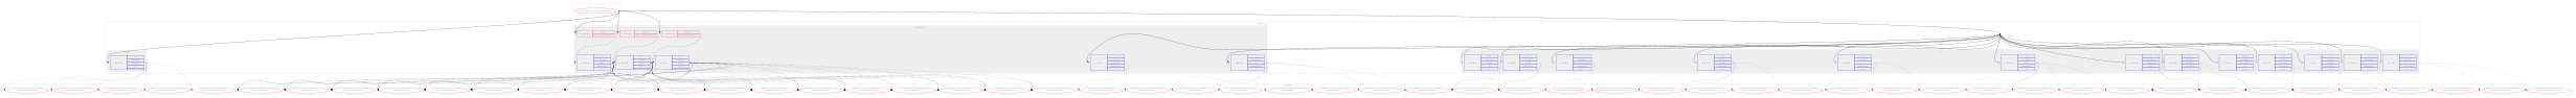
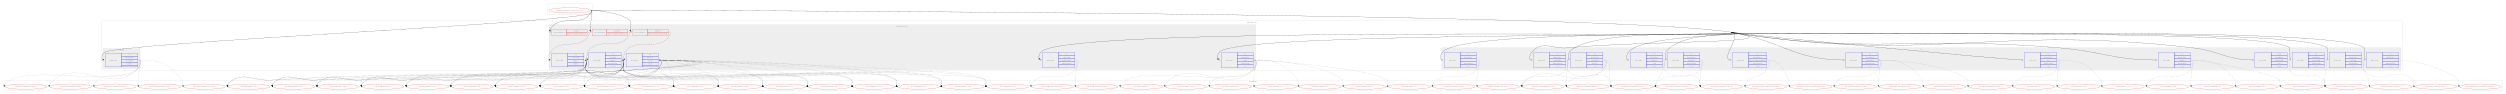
  digraph {
    compound=true
    concentrate=true
    fontname=Montserrat
    fontsize=10
    newrank=true
    rankdir=TB
    ranksep=1.5
    node [color=red fontname=Montserrat fontsize=10]
    edge [arrowhead=vee fontname=Montserrat headport=w style=dotted tailport=e weight=100]
    n1 [label="dev-python/python-manilaclient-1.14.0" width=4]
    n2 [color=blue label=<<TABLE BORDER="0" CELLBORDER="1" CELLSPACING="0" CELLPADDING="4" WIDTH="220"><TR><TD ROWSPAN="6" CELLPADDING="30">pack_dep</TD></TR><TR><TD WIDTH="110">no</TD></TR><TR><TD>dev-python</TD></TR><TR><TD>setuptools</TD></TR><TR><TD>none</TD></TR><TR><TD></TD></TR></TABLE>> shape=none]
    n3 [color=blue label=<<TABLE BORDER="0" CELLBORDER="1" CELLSPACING="0" CELLPADDING="4" WIDTH="220"><TR><TD ROWSPAN="6" CELLPADDING="30">pack_dep</TD></TR><TR><TD WIDTH="110">no</TD></TR><TR><TD>dev-lang</TD></TR><TR><TD>python</TD></TR><TR><TD>greaterequal</TD></TR><TR><TD>2.7.5-r2</TD></TR></TABLE>> shape=none]
    n4 [label=<<TABLE BORDER="0" CELLBORDER="1" CELLSPACING="0" CELLPADDING="4"><TR><TD ROWSPAN="3" CELLPADDING="10">use_conditional</TD></TR><TR><TD>positive</TD></TR><TR><TD>python_targets_python2_7</TD></TR></TABLE>> shape=none]
    n5 [color=blue label=<<TABLE BORDER="0" CELLBORDER="1" CELLSPACING="0" CELLPADDING="4" WIDTH="220"><TR><TD ROWSPAN="6" CELLPADDING="30">pack_dep</TD></TR><TR><TD WIDTH="110">no</TD></TR><TR><TD>dev-lang</TD></TR><TR><TD>python</TD></TR><TR><TD>none</TD></TR><TR><TD></TD></TR></TABLE>> shape=none]
    n6 [label=<<TABLE BORDER="0" CELLBORDER="1" CELLSPACING="0" CELLPADDING="4"><TR><TD ROWSPAN="3" CELLPADDING="10">use_conditional</TD></TR><TR><TD>positive</TD></TR><TR><TD>python_targets_python3_4</TD></TR></TABLE>> shape=none]
    n7 [color=blue label=<<TABLE BORDER="0" CELLBORDER="1" CELLSPACING="0" CELLPADDING="4" WIDTH="220"><TR><TD ROWSPAN="6" CELLPADDING="30">pack_dep</TD></TR><TR><TD WIDTH="110">no</TD></TR><TR><TD>dev-lang</TD></TR><TR><TD>python</TD></TR><TR><TD>none</TD></TR><TR><TD></TD></TR></TABLE>> shape=none]
    n8 [label=<<TABLE BORDER="0" CELLBORDER="1" CELLSPACING="0" CELLPADDING="4"><TR><TD ROWSPAN="3" CELLPADDING="10">use_conditional</TD></TR><TR><TD>positive</TD></TR><TR><TD>python_targets_python3_5</TD></TR></TABLE>> shape=none]
    n9 [color=blue label=<<TABLE BORDER="0" CELLBORDER="1" CELLSPACING="0" CELLPADDING="4" WIDTH="220"><TR><TD ROWSPAN="6" CELLPADDING="30">pack_dep</TD></TR><TR><TD WIDTH="110">no</TD></TR><TR><TD>dev-lang</TD></TR><TR><TD>python-exec</TD></TR><TR><TD>greaterequal</TD></TR><TR><TD>2</TD></TR></TABLE>> shape=none]
    n10 [color=blue label=<<TABLE BORDER="0" CELLBORDER="1" CELLSPACING="0" CELLPADDING="4" WIDTH="220"><TR><TD ROWSPAN="6" CELLPADDING="30">pack_dep</TD></TR><TR><TD WIDTH="110">no</TD></TR><TR><TD>dev-python</TD></TR><TR><TD>pbr</TD></TR><TR><TD>greaterequal</TD></TR><TR><TD>1.8</TD></TR></TABLE>> shape=none]
    n11 [color=blue label=<<TABLE BORDER="0" CELLBORDER="1" CELLSPACING="0" CELLPADDING="4" WIDTH="220"><TR><TD ROWSPAN="6" CELLPADDING="30">pack_dep</TD></TR><TR><TD WIDTH="110">no</TD></TR><TR><TD>dev-python</TD></TR><TR><TD>Babel</TD></TR><TR><TD>greaterequal</TD></TR><TR><TD>2.3.4</TD></TR></TABLE>> shape=none]
    n12 [color=blue label=<<TABLE BORDER="0" CELLBORDER="1" CELLSPACING="0" CELLPADDING="4" WIDTH="220"><TR><TD ROWSPAN="6" CELLPADDING="30">pack_dep</TD></TR><TR><TD WIDTH="110">no</TD></TR><TR><TD>dev-python</TD></TR><TR><TD>oslo-config</TD></TR><TR><TD>greaterequal</TD></TR><TR><TD>3.14.0</TD></TR></TABLE>> shape=none]
    n13 [color=blue label=<<TABLE BORDER="0" CELLBORDER="1" CELLSPACING="0" CELLPADDING="4" WIDTH="220"><TR><TD ROWSPAN="6" CELLPADDING="30">pack_dep</TD></TR><TR><TD WIDTH="110">no</TD></TR><TR><TD>dev-python</TD></TR><TR><TD>oslo-log</TD></TR><TR><TD>greaterequal</TD></TR><TR><TD>3.11.0</TD></TR></TABLE>> shape=none]
    n14 [color=blue label=<<TABLE BORDER="0" CELLBORDER="1" CELLSPACING="0" CELLPADDING="4" WIDTH="220"><TR><TD ROWSPAN="6" CELLPADDING="30">pack_dep</TD></TR><TR><TD WIDTH="110">no</TD></TR><TR><TD>dev-python</TD></TR><TR><TD>oslo-serialization</TD></TR><TR><TD>greaterequal</TD></TR><TR><TD>1.10.0</TD></TR></TABLE>> shape=none]
    n15 [color=blue label=<<TABLE BORDER="0" CELLBORDER="1" CELLSPACING="0" CELLPADDING="4" WIDTH="220"><TR><TD ROWSPAN="6" CELLPADDING="30">pack_dep</TD></TR><TR><TD WIDTH="110">no</TD></TR><TR><TD>dev-python</TD></TR><TR><TD>oslo-utils</TD></TR><TR><TD>greaterequal</TD></TR><TR><TD>3.18.0</TD></TR></TABLE>> shape=none]
    n16 [color=blue label=<<TABLE BORDER="0" CELLBORDER="1" CELLSPACING="0" CELLPADDING="4" WIDTH="220"><TR><TD ROWSPAN="6" CELLPADDING="30">pack_dep</TD></TR><TR><TD WIDTH="110">weak</TD></TR><TR><TD>dev-python</TD></TR><TR><TD>requests</TD></TR><TR><TD>tilde</TD></TR><TR><TD>2.12.2</TD></TR></TABLE>> shape=none]
    n17 [color=blue label=<<TABLE BORDER="0" CELLBORDER="1" CELLSPACING="0" CELLPADDING="4" WIDTH="220"><TR><TD ROWSPAN="6" CELLPADDING="30">pack_dep</TD></TR><TR><TD WIDTH="110">no</TD></TR><TR><TD>dev-python</TD></TR><TR><TD>prettytable</TD></TR><TR><TD>greaterequal</TD></TR><TR><TD>0.7.1</TD></TR></TABLE>> shape=none]
    n18 [color=blue label=<<TABLE BORDER="0" CELLBORDER="1" CELLSPACING="0" CELLPADDING="4" WIDTH="220"><TR><TD ROWSPAN="6" CELLPADDING="30">pack_dep</TD></TR><TR><TD WIDTH="110">no</TD></TR><TR><TD>dev-python</TD></TR><TR><TD>prettytable</TD></TR><TR><TD>smaller</TD></TR><TR><TD>0.8</TD></TR></TABLE>> shape=none]
    n19 [color=blue label=<<TABLE BORDER="0" CELLBORDER="1" CELLSPACING="0" CELLPADDING="4" WIDTH="220"><TR><TD ROWSPAN="6" CELLPADDING="30">pack_dep</TD></TR><TR><TD WIDTH="110">no</TD></TR><TR><TD>dev-python</TD></TR><TR><TD>python-keystoneclient</TD></TR><TR><TD>greaterequal</TD></TR><TR><TD>3.8.0</TD></TR></TABLE>> shape=none]
    n20 [color=blue label=<<TABLE BORDER="0" CELLBORDER="1" CELLSPACING="0" CELLPADDING="4" WIDTH="220"><TR><TD ROWSPAN="6" CELLPADDING="30">pack_dep</TD></TR><TR><TD WIDTH="110">no</TD></TR><TR><TD>dev-python</TD></TR><TR><TD>requests</TD></TR><TR><TD>greaterequal</TD></TR><TR><TD>2.10.0</TD></TR></TABLE>> shape=none]
    n21 [color=blue label=<<TABLE BORDER="0" CELLBORDER="1" CELLSPACING="0" CELLPADDING="4" WIDTH="220"><TR><TD ROWSPAN="6" CELLPADDING="30">pack_dep</TD></TR><TR><TD WIDTH="110">no</TD></TR><TR><TD>dev-python</TD></TR><TR><TD>simplejson</TD></TR><TR><TD>greaterequal</TD></TR><TR><TD>2.2.0</TD></TR></TABLE>> shape=none]
    n22 [color=blue label=<<TABLE BORDER="0" CELLBORDER="1" CELLSPACING="0" CELLPADDING="4" WIDTH="220"><TR><TD ROWSPAN="6" CELLPADDING="30">pack_dep</TD></TR><TR><TD WIDTH="110">no</TD></TR><TR><TD>dev-python</TD></TR><TR><TD>six</TD></TR><TR><TD>greaterequal</TD></TR><TR><TD>1.9.0</TD></TR></TABLE>> shape=none]
    n23 [color=blue label=<<TABLE BORDER="0" CELLBORDER="1" CELLSPACING="0" CELLPADDING="4" WIDTH="220"><TR><TD ROWSPAN="6" CELLPADDING="30">pack_dep</TD></TR><TR><TD WIDTH="110">weak</TD></TR><TR><TD>dev-python</TD></TR><TR><TD>oslo-config</TD></TR><TR><TD>tilde</TD></TR><TR><TD>3.18.0</TD></TR></TABLE>> shape=none]
    n24 [label="dev-python/setuptools-36.7.2" width=4]
    n25 [label="dev-python/setuptools-40.6.3" width=4]
    n26 [label="dev-python/setuptools-40.7.3" width=4]
    n27 [label="dev-python/setuptools-40.8.0" width=4]
    n28 [label="dev-python/setuptools-9999" width=4]
    n29 [label="dev-lang/python-2.7.15" width=4]
    n30 [label="dev-lang/python-2.7.16" width=4]
    n31 [label="dev-lang/python-3.4.5-r1" width=4]
    n32 [label="dev-lang/python-3.4.6-r1" width=4]
    n33 [label="dev-lang/python-3.4.8" width=4]
    n34 [label="dev-lang/python-3.4.8-r1" width=4]
    n35 [label="dev-lang/python-3.5.4-r1" width=4]
    n36 [label="dev-lang/python-3.5.5" width=4]
    n37 [label="dev-lang/python-3.5.5-r1" width=4]
    n38 [label="dev-lang/python-3.5.6" width=4]
    n39 [label="dev-lang/python-3.6.3-r1" width=4]
    n40 [label="dev-lang/python-2.6.4" width=4]
    n41 [label="dev-lang/python-3.6.5" width=4]
    n42 [label="dev-lang/python-3.6.5-r1" width=4]
    n43 [label="dev-lang/python-3.6.6" width=4]
    n44 [label="dev-lang/python-3.6.8" width=4]
    n45 [label="dev-lang/python-3.7.0" width=4]
    n46 [label="dev-lang/python-3.7.2" width=4]
    n47 [label="dev-lang/python-exec-5.4.6" width=4]
    n48 [label="dev-lang/python-exec-9999" width=4]
    n49 [label="dev-python/pbr-0.8.2-r1" width=4]
    n50 [label="dev-python/pbr-1.10.0-r1" width=4]
    n51 [label="dev-python/pbr-3.1.1" width=4]
    n52 [label="dev-python/pbr-4.1.1" width=4]
+   n53 [label="dev-python/pbr-4.2.0-r1" width=4]
    n54 [label="dev-python/pbr-4.2.0-r2" width=4]
    n55 [label="dev-python/pbr-5.1.1" width=4]
    n56 [label="dev-python/Babel-2.5.0" width=4]
    n57 [label="dev-python/Babel-2.5.3" width=4]
    n58 [label="dev-python/Babel-2.5.3-r1" width=4]
    n59 [label="dev-python/Babel-2.6.0" width=4]
    n60 [label="dev-python/oslo-config-6.4.1" width=4]
    n61 [label="dev-python/oslo-log-3.36.0" width=4]
    n62 [label="dev-python/oslo-log-3.39.2" width=4]
    n63 [label="dev-python/oslo-serialization-2.24.0-r1" width=4]
    n64 [label="dev-python/oslo-utils-3.35.1" width=4]
    n65 [label="dev-python/oslo-utils-3.36.4" width=4]
    n66 [label="dev-python/prettytable-0.7.1-r1" width=4]
    n67 [label="dev-python/prettytable-0.7.2" width=4]
    n68 [label="dev-python/prettytable-0.7.2-r1" width=4]
    n69 [label="dev-python/python-keystoneclient-3.15.0" width=4]
    n70 [label="dev-python/python-keystoneclient-3.17.0" width=4]
    n71 [label="dev-python/requests-2.18.4-r1" width=4]
    n72 [label="dev-python/requests-2.21.0-r1" width=4]
    n73 [label="dev-python/simplejson-3.13.2" width=4]
    n74 [label="dev-python/simplejson-3.14.0" width=4]
    n75 [label="dev-python/simplejson-3.15.0" width=4]
    n76 [label="dev-python/simplejson-3.16.0" width=4]
    n77 [label="dev-python/six-1.10.0" width=4]
    n78 [label="dev-python/six-1.11.0" width=4]
    n79 [label="dev-python/six-1.12.0" width=4]
    subgraph cluster_1 {
      color=gray
      label=<<i>ebuild</i>>
      rank=same
      n1
    }
    subgraph cluster_2 {
      color=gray
      label=<<i>dependencies</i>>
      subgraph cluster_3 {
        color=gray
        fillcolor="#eeeeee"
        label=<<i>compile</i>>
        style=filled
        subgraph sub_4 {
          color=gray
          fillcolor="#eeeeee"
          label=<<i>compile</i>>
          style=filled
          n2
        }
      }
      subgraph cluster_5 {
        color=gray
        fillcolor="#eeeeee"
        label=<<i>compile and run</i>>
        style=filled
        subgraph sub_6 {
          color=gray
          fillcolor="#eeeeee"
          label=<<i>compile and run</i>>
          style=filled
          n4
          subgraph sub_7 {
            color=gray
            fillcolor="#eeeeee"
            label=<<i>compile and run</i>>
            style=filled
            n3
          }
        }
        subgraph sub_8 {
          color=gray
          fillcolor="#eeeeee"
          label=<<i>compile and run</i>>
          style=filled
          n6
          subgraph sub_9 {
            color=gray
            fillcolor="#eeeeee"
            label=<<i>compile and run</i>>
            style=filled
            n5
          }
        }
        subgraph sub_10 {
          color=gray
          fillcolor="#eeeeee"
          label=<<i>compile and run</i>>
          style=filled
          n8
          subgraph sub_11 {
            color=gray
            fillcolor="#eeeeee"
            label=<<i>compile and run</i>>
            style=filled
            n7
          }
        }
        subgraph sub_12 {
          color=gray
          fillcolor="#eeeeee"
          label=<<i>compile and run</i>>
          style=filled
          n9
        }
        subgraph sub_13 {
          color=gray
          fillcolor="#eeeeee"
          label=<<i>compile and run</i>>
          style=filled
          n10
        }
      }
      subgraph cluster_14 {
        color=gray
        fillcolor="#eeeeee"
        label=<<i>run</i>>
        style=filled
        subgraph sub_15 {
          color=gray
          fillcolor="#eeeeee"
          label=<<i>run</i>>
          style=filled
          n11
        }
        subgraph sub_16 {
          color=gray
          fillcolor="#eeeeee"
          label=<<i>run</i>>
          style=filled
          n12
        }
        subgraph sub_17 {
          color=gray
          fillcolor="#eeeeee"
          label=<<i>run</i>>
          style=filled
          n13
        }
        subgraph sub_18 {
          color=gray
          fillcolor="#eeeeee"
          label=<<i>run</i>>
          style=filled
          n14
        }
        subgraph sub_19 {
          color=gray
          fillcolor="#eeeeee"
          label=<<i>run</i>>
          style=filled
          n15
        }
        subgraph sub_20 {
          color=gray
          fillcolor="#eeeeee"
          label=<<i>run</i>>
          style=filled
          n16
        }
        subgraph sub_21 {
          color=gray
          fillcolor="#eeeeee"
          label=<<i>run</i>>
          style=filled
          n17
        }
        subgraph sub_22 {
          color=gray
          fillcolor="#eeeeee"
          label=<<i>run</i>>
          style=filled
          n18
        }
        subgraph sub_23 {
          color=gray
          fillcolor="#eeeeee"
          label=<<i>run</i>>
          style=filled
          n19
        }
        subgraph sub_24 {
          color=gray
          fillcolor="#eeeeee"
          label=<<i>run</i>>
          style=filled
          n20
        }
        subgraph sub_25 {
          color=gray
          fillcolor="#eeeeee"
          label=<<i>run</i>>
          style=filled
          n21
        }
        subgraph sub_26 {
          color=gray
          fillcolor="#eeeeee"
          label=<<i>run</i>>
          style=filled
          n22
        }
        subgraph sub_27 {
          color=gray
          fillcolor="#eeeeee"
          label=<<i>run</i>>
          style=filled
          n23
        }
      }
    }
    subgraph cluster_28 {
      color=gray
      label=<<i>candidates</i>>
      rank=same
      subgraph sub_29 {
        color=black
        label=<<i>candidates</i>>
        nodesep=1
        rank=same
        n24
        n25
        n26
        n27
        n28
      }
      subgraph sub_30 {
        color=black
        label=<<i>candidates</i>>
        nodesep=1
        rank=same
        n29
        n30
        n31
        n32
        n33
        n34
        n35
        n36
        n37
        n38
        n39
        n40
        n41
        n42
        n43
        n44
        n45
        n46
      }
      subgraph sub_31 {
        color=black
        label=<<i>candidates</i>>
        nodesep=1
        rank=same
        n29
        n30
        n31
        n32
        n33
        n34
        n35
        n36
        n37
        n38
        n39
        n40
        n41
        n42
        n43
        n44
        n45
        n46
      }
      subgraph sub_32 {
        color=black
        label=<<i>candidates</i>>
        nodesep=1
        rank=same
        n29
        n30
        n31
        n32
        n33
        n34
        n35
        n36
        n37
        n38
        n39
        n40
        n41
        n42
        n43
        n44
        n45
        n46
      }
      subgraph sub_33 {
        color=black
        label=<<i>candidates</i>>
        nodesep=1
        rank=same
        n47
        n48
      }
      subgraph sub_34 {
        color=black
        label=<<i>candidates</i>>
        nodesep=1
        rank=same
        n49
        n50
        n51
        n52
+       n53
        n54
        n55
      }
      subgraph sub_35 {
        color=black
        label=<<i>candidates</i>>
        nodesep=1
        rank=same
        n56
        n57
        n58
        n59
      }
      subgraph sub_36 {
        color=black
        label=<<i>candidates</i>>
        nodesep=1
        rank=same
        n60
      }
      subgraph sub_37 {
        color=black
        label=<<i>candidates</i>>
        nodesep=1
        rank=same
        n61
        n62
      }
      subgraph sub_38 {
        color=black
        label=<<i>candidates</i>>
        nodesep=1
        rank=same
        n63
      }
      subgraph sub_39 {
        color=black
        label=<<i>candidates</i>>
        nodesep=1
        rank=same
        n64
        n65
      }
      subgraph sub_40 {
        color=black
        label=<<i>candidates</i>>
        nodesep=1
        rank=same
        n66
        n67
        n68
      }
      subgraph sub_41 {
        color=black
        label=<<i>candidates</i>>
        nodesep=1
        rank=same
        n66
        n67
        n68
      }
      subgraph sub_42 {
        color=black
        label=<<i>candidates</i>>
        nodesep=1
        rank=same
        n69
        n70
      }
      subgraph sub_43 {
        color=black
        label=<<i>candidates</i>>
        nodesep=1
        rank=same
        n71
        n72
      }
      subgraph sub_44 {
        color=black
        label=<<i>candidates</i>>
        nodesep=1
        rank=same
        n73
        n74
        n75
        n76
      }
      subgraph sub_45 {
        color=black
        label=<<i>candidates</i>>
        nodesep=1
        rank=same
        n71
        n72
      }
      subgraph sub_46 {
        color=black
        label=<<i>candidates</i>>
        nodesep=1
        rank=same
        n77
        n78
        n79
      }
      subgraph sub_47 {
        color=black
        label=<<i>candidates</i>>
        nodesep=1
        rank=same
        n60
      }
    }
    n1 -> n2 [style=solid weight=20]
    n1 -> n4 [arrowhead=odotvee style=solid weight=20]
    n1 -> n6 [arrowhead=odotvee style=solid weight=20]
    n1 -> n8 [arrowhead=odotvee style=solid weight=20]
    n1 -> n9 [arrowhead=odotvee style=solid weight=20]
    n1 -> n10 [arrowhead=odotvee style=solid weight=20]
    n1 -> n11 [arrowhead=odot style=solid weight=20]
    n1 -> n12 [arrowhead=odot style=solid weight=20]
    n1 -> n13 [arrowhead=odot style=solid weight=20]
    n1 -> n14 [arrowhead=odot style=solid weight=20]
    n1 -> n15 [arrowhead=odot style=solid weight=20]
    n1 -> n16 [arrowhead=odot style=solid weight=20]
    n1 -> n17 [arrowhead=odot style=solid weight=20]
    n1 -> n18 [arrowhead=odot style=solid weight=20]
    n1 -> n19 [arrowhead=odot style=solid weight=20]
    n1 -> n20 [arrowhead=odot style=solid weight=20]
    n1 -> n21 [arrowhead=odot style=solid weight=20]
    n1 -> n22 [arrowhead=odot style=solid weight=20]
    n1 -> n23 [arrowhead=odot style=solid weight=20]
    n2 -> n24
    n2 -> n25
    n2 -> n26
    n2 -> n27
    n2 -> n28
    n3 -> n29
    n3 -> n30
    n3 -> n31
    n3 -> n32
    n3 -> n33
    n3 -> n34
    n3 -> n35
    n3 -> n36
    n3 -> n37
    n3 -> n38
    n3 -> n39
    n3 -> n40
    n3 -> n41
    n3 -> n42
    n3 -> n43
    n3 -> n44
    n3 -> n45
    n3 -> n46
    n4 -> n3 [style=dashed weight=20]
    n5 -> n29
    n5 -> n30
    n5 -> n31
    n5 -> n32
    n5 -> n33
    n5 -> n34
    n5 -> n35
    n5 -> n36
    n5 -> n37
    n5 -> n38
    n5 -> n39
    n5 -> n40
    n5 -> n41
    n5 -> n42
    n5 -> n43
    n5 -> n44
    n5 -> n45
    n5 -> n46
    n6 -> n5 [style=dashed weight=20]
    n7 -> n29
    n7 -> n30
    n7 -> n31
    n7 -> n32
    n7 -> n33
    n7 -> n34
    n7 -> n35
    n7 -> n36
    n7 -> n37
    n7 -> n38
    n7 -> n39
    n7 -> n40
    n7 -> n41
    n7 -> n42
    n7 -> n43
    n7 -> n44
    n7 -> n45
    n7 -> n46
    n8 -> n7 [style=dashed weight=20]
    n9 -> n47
    n9 -> n48
    n10 -> n49
    n10 -> n50
    n10 -> n51
    n10 -> n52
+   n10 -> n53
    n10 -> n54
    n10 -> n55
    n11 -> n56
    n11 -> n57
    n11 -> n58
    n11 -> n59
    n12 -> n60
    n13 -> n61
    n13 -> n62
    n14 -> n63
    n15 -> n64
    n15 -> n65
    n16 -> n71
    n16 -> n72
    n17 -> n66
    n17 -> n67
    n17 -> n68
    n18 -> n66
    n18 -> n67
    n18 -> n68
    n19 -> n69
    n19 -> n70
    n20 -> n71
    n20 -> n72
    n21 -> n73
    n21 -> n74
    n21 -> n75
    n21 -> n76
    n22 -> n77
    n22 -> n78
    n22 -> n79
    n23 -> n60
  }
